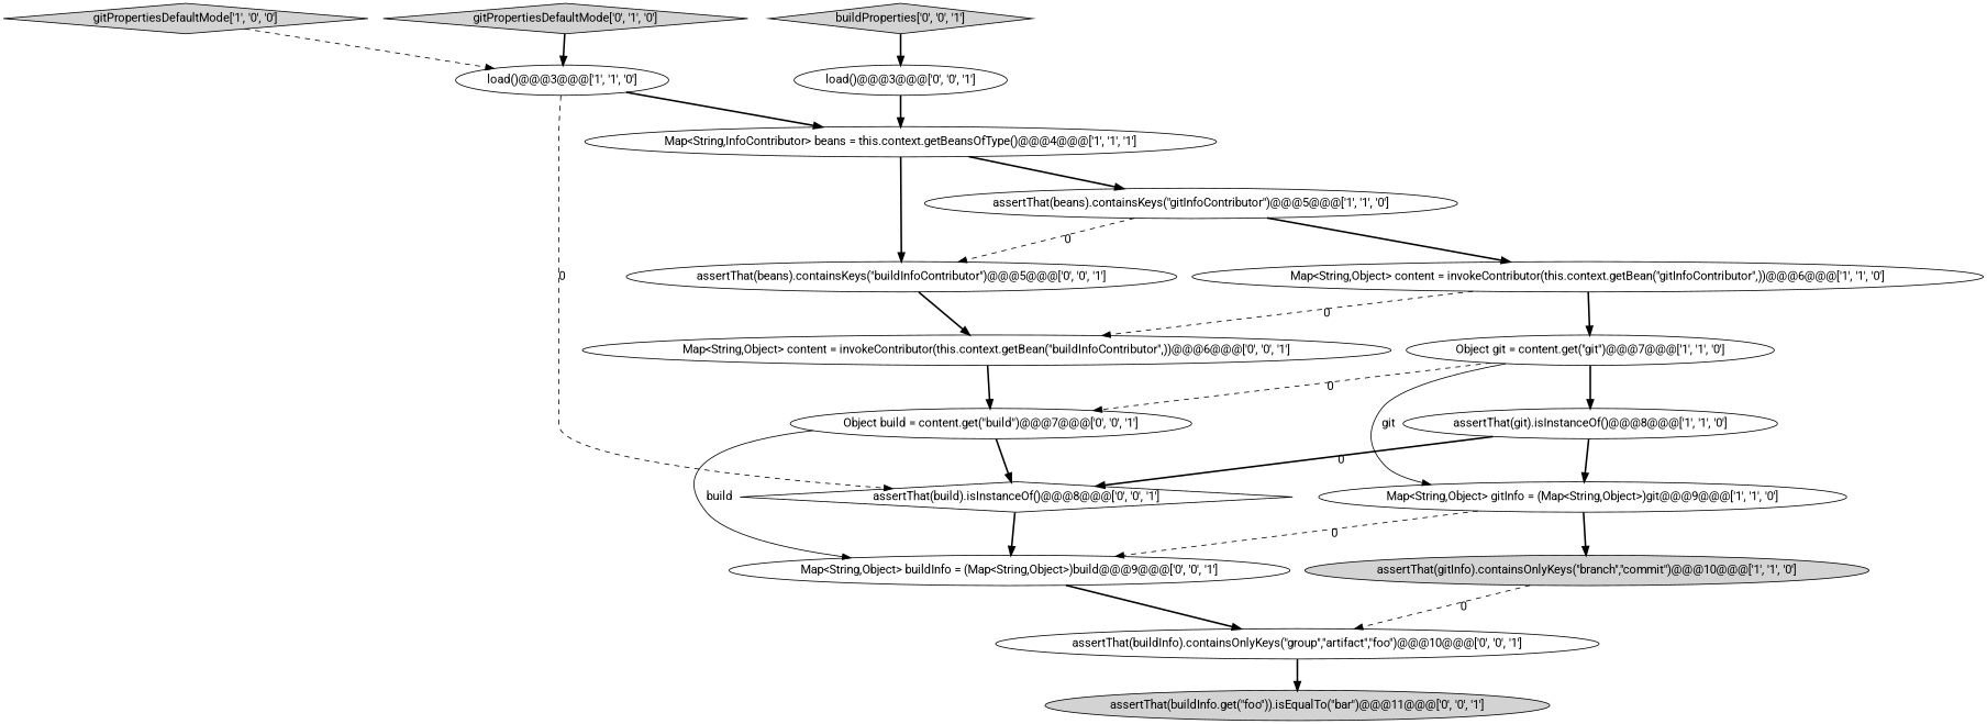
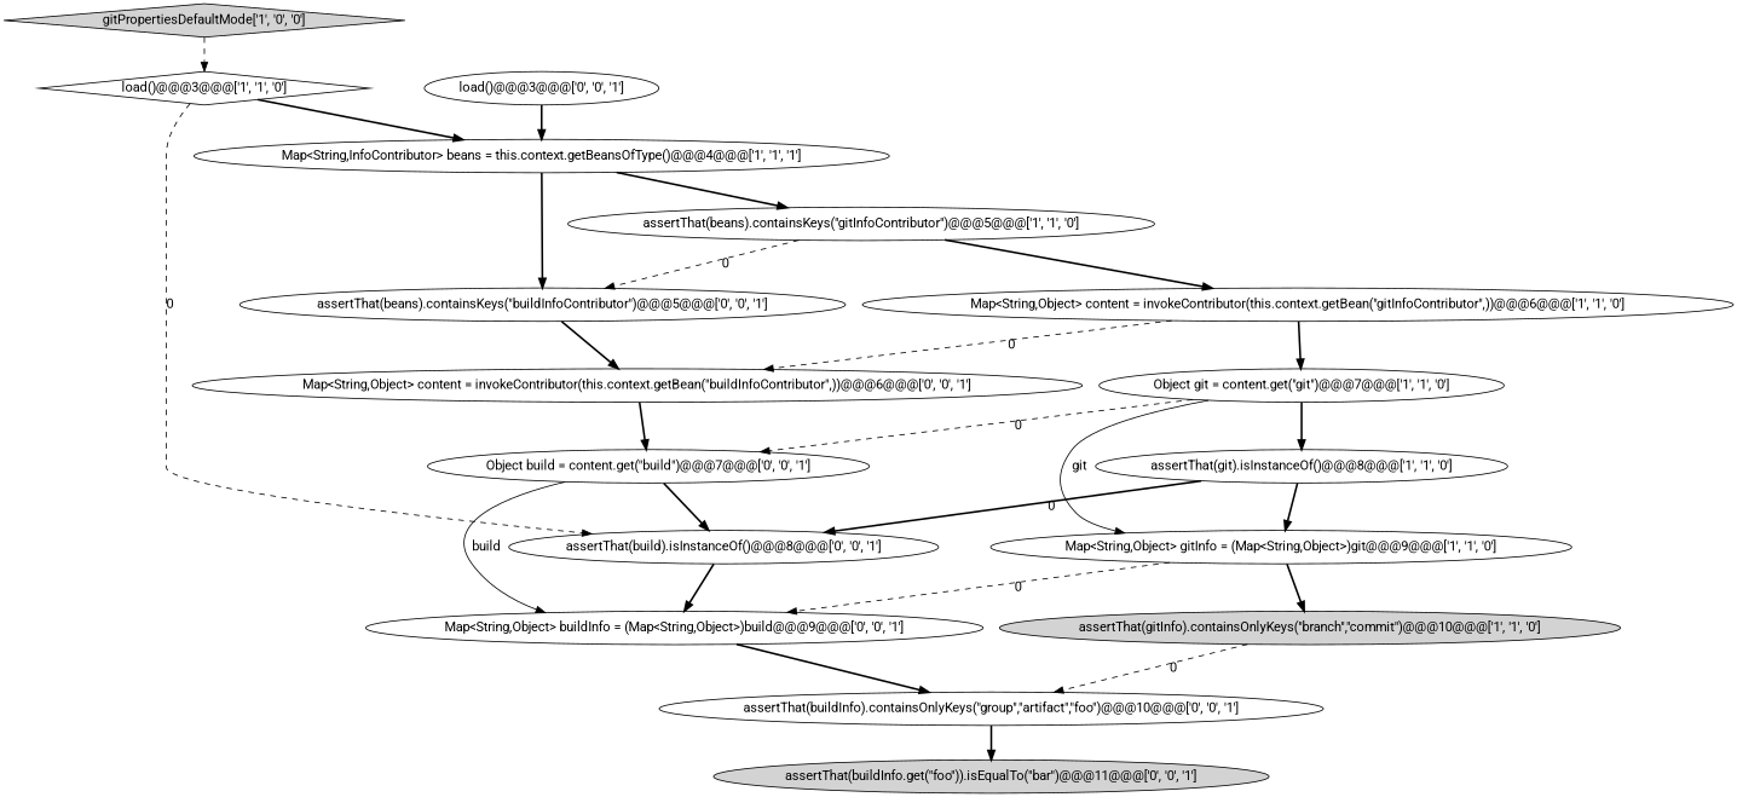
  digraph {
    fontname=Roboto
    node [fillcolor=white fontname=Roboto shape=ellipse style=filled]
    edge [fontname=Roboto style=bold]
    n1 [label="Map<String,Object> content = invokeContributor(this.context.getBean(\"buildInfoContributor\",))@@@6@@@['0', '0', '1']"]
    n2 [label="Object build = content.get(\"build\")@@@7@@@['0', '0', '1']"]
    n3 [label="Map<String,Object> buildInfo = (Map<String,Object>)build@@@9@@@['0', '0', '1']"]
-   n4 [label="assertThat(build).isInstanceOf()@@@8@@@['0', '0', '1']" shape=diamond]
+   n4 [label="assertThat(build).isInstanceOf()@@@8@@@['0', '0', '1']"]
    n5 [label="Map<String,Object> content = invokeContributor(this.context.getBean(\"gitInfoContributor\",))@@@6@@@['1', '1', '0']"]
    n6 [label="Object git = content.get(\"git\")@@@7@@@['1', '1', '0']"]
    n7 [label="Map<String,Object> gitInfo = (Map<String,Object>)git@@@9@@@['1', '1', '0']"]
    n8 [label="assertThat(git).isInstanceOf()@@@8@@@['1', '1', '0']"]
    n9 [label="assertThat(beans).containsKeys(\"gitInfoContributor\")@@@5@@@['1', '1', '0']"]
    n10 [label="assertThat(beans).containsKeys(\"buildInfoContributor\")@@@5@@@['0', '0', '1']"]
    n11 [label="load()@@@3@@@['0', '0', '1']"]
    n12 [label="Map<String,InfoContributor> beans = this.context.getBeansOfType()@@@4@@@['1', '1', '1']"]
    n13 [fillcolor=lightgray label="gitPropertiesDefaultMode['1', '0', '0']" shape=diamond]
-   n14 [label="load()@@@3@@@['1', '1', '0']"]
+   n14 [label="load()@@@3@@@['1', '1', '0']" shape=diamond]
    n15 [label="assertThat(buildInfo).containsOnlyKeys(\"group\",\"artifact\",\"foo\")@@@10@@@['0', '0', '1']"]
    n16 [fillcolor=lightgray label="assertThat(buildInfo.get(\"foo\")).isEqualTo(\"bar\")@@@11@@@['0', '0', '1']"]
    n17 [fillcolor=lightgray label="assertThat(gitInfo).containsOnlyKeys(\"branch\",\"commit\")@@@10@@@['1', '1', '0']"]
-   n18 [fillcolor=lightgray label="gitPropertiesDefaultMode['0', '1', '0']" shape=diamond]
-   n19 [fillcolor=lightgray label="buildProperties['0', '0', '1']" shape=diamond]
    n1 -> n2
    n2 -> n3 [label=build style=solid]
    n2 -> n4
    n3 -> n15
    n4 -> n3
    n5 -> n1 [label=0 style=dashed]
    n5 -> n6
    n6 -> n2 [label=0 style=dashed]
    n6 -> n7 [label=git style=solid]
    n6 -> n8
    n7 -> n3 [label=0 style=dashed]
    n7 -> n17
    n8 -> n4 [label=0]
    n8 -> n7
    n9 -> n5
    n9 -> n10 [label=0 style=dashed]
    n10 -> n1
    n11 -> n12
    n12 -> n9
    n12 -> n10
    n13 -> n14 [style=dashed]
    n14 -> n4 [label=0 style=dashed]
    n14 -> n12
    n15 -> n16
    n17 -> n15 [label=0 style=dashed]
-   n18 -> n14
-   n19 -> n11
  }
